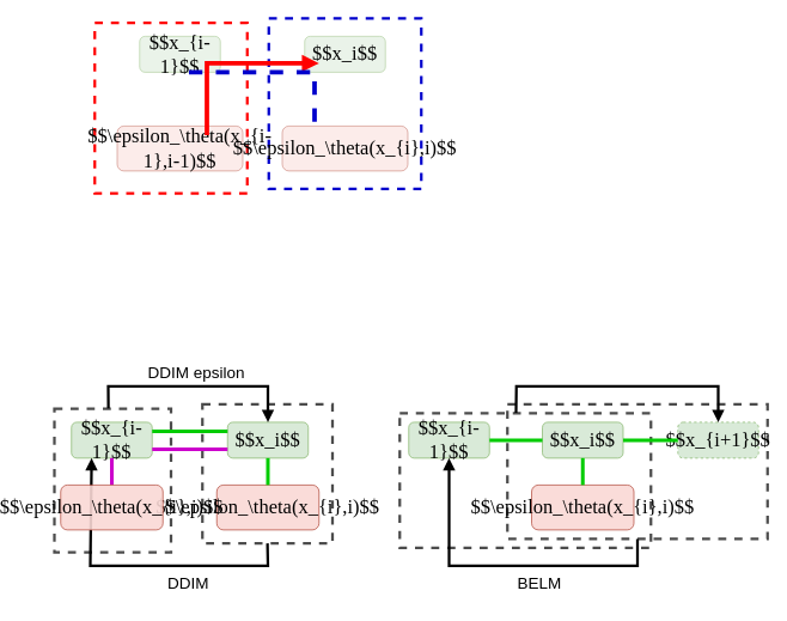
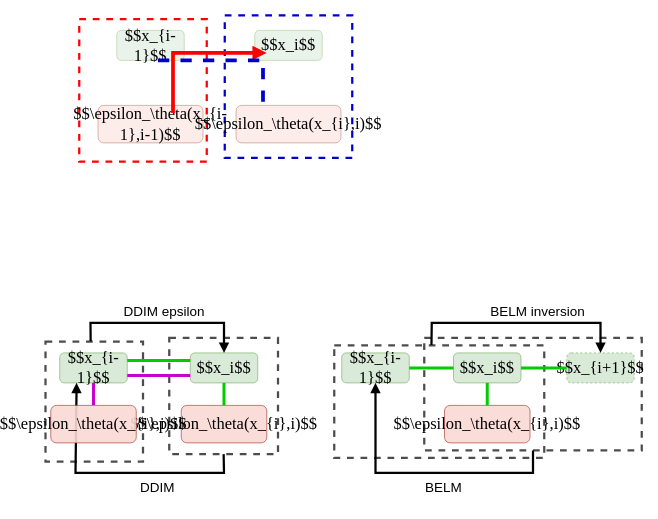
  <mxCell id="0" />
  <mxCell id="1" parent="0" />
  <mxCell id="2" value="" style="rounded=0;whiteSpace=wrap;html=1;fillColor=none;strokeWidth=3;strokeColor=#000000;movable=1;resizable=1;rotatable=1;deletable=1;editable=1;locked=0;connectable=1;opacity=70;dashed=1;" vertex="1" parent="1"><mxGeometry x="185" y="450" width="145" height="155" as="geometry" /></mxCell>
  <mxCell id="3" value="" style="rounded=0;whiteSpace=wrap;html=1;fillColor=none;strokeWidth=3;strokeColor=#000000;movable=1;resizable=1;rotatable=1;deletable=1;editable=1;locked=0;connectable=1;opacity=70;dashed=1;" vertex="1" parent="1"><mxGeometry x="525" y="450" width="290" height="150" as="geometry" /></mxCell>
  <mxCell id="4" value="" style="rounded=0;whiteSpace=wrap;html=1;fillColor=none;strokeWidth=3;strokeColor=#000000;movable=1;resizable=1;rotatable=1;deletable=1;editable=1;locked=0;connectable=1;opacity=70;dashed=1;" vertex="1" parent="1"><mxGeometry x="405" y="460" width="280" height="150" as="geometry" /></mxCell>
  <mxCell id="5" value="" style="rounded=0;whiteSpace=wrap;html=1;fillColor=none;strokeWidth=3;dashed=1;strokeColor=#FF0000;movable=1;resizable=1;rotatable=1;deletable=1;editable=1;locked=0;connectable=1;" vertex="1" parent="1"><mxGeometry x="65" y="25" width="170" height="190" as="geometry" /></mxCell>
  <mxCell id="6" value="" style="rounded=0;whiteSpace=wrap;html=1;fillColor=none;strokeWidth=3;strokeColor=#0000CC;dashed=1;movable=1;resizable=1;rotatable=1;deletable=1;editable=1;locked=0;connectable=1;" vertex="1" parent="1"><mxGeometry x="259" y="20" width="170" height="190" as="geometry" /></mxCell>
  <mxCell id="7" value="&lt;font face=&quot;Times New Roman&quot;&gt;&lt;span style=&quot;font-size: 22px;&quot;&gt;$$x_{i-1}$$&lt;/span&gt;&lt;/font&gt;" style="rounded=1;whiteSpace=wrap;html=1;fillColor=#d5e8d4;strokeColor=#82b366;opacity=50;" vertex="1" parent="1"><mxGeometry x="115" y="40" width="90" height="40" as="geometry" /></mxCell>
  <mxCell id="8" value="&lt;font face=&quot;Times New Roman&quot;&gt;&lt;span style=&quot;font-size: 22px;&quot;&gt;$$\epsilon_\theta(x_{i-1},i-1)$$&lt;/span&gt;&lt;/font&gt;" style="rounded=1;whiteSpace=wrap;html=1;fillColor=#fad9d5;strokeColor=#ae4132;opacity=50;" vertex="1" parent="1"><mxGeometry x="90" y="140" width="140" height="50" as="geometry" /></mxCell>
  <mxCell id="9" value="&lt;font face=&quot;Times New Roman&quot;&gt;&lt;span style=&quot;font-size: 22px;&quot;&gt;$$x_i$$&lt;/span&gt;&lt;/font&gt;" style="rounded=1;whiteSpace=wrap;html=1;fillColor=#d5e8d4;strokeColor=#82b366;opacity=50;" vertex="1" parent="1"><mxGeometry x="299" y="40" width="90" height="40" as="geometry" /></mxCell>
  <mxCell id="10" value="&lt;font face=&quot;Times New Roman&quot;&gt;&lt;span style=&quot;font-size: 22px;&quot;&gt;$$\epsilon_\theta(x_{i},i)$$&lt;/span&gt;&lt;/font&gt;" style="rounded=1;whiteSpace=wrap;html=1;fillColor=#fad9d5;strokeColor=#ae4132;opacity=50;" vertex="1" parent="1"><mxGeometry x="274" y="140" width="140" height="50" as="geometry" /></mxCell>
  <mxCell id="11" value="" style="endArrow=none;html=1;rounded=0;strokeWidth=5;fillColor=#d80073;strokeColor=#FF0000;startArrow=block;startFill=1;" edge="1" parent="1"><mxGeometry width="50" height="50" relative="1" as="geometry"><mxPoint x="315" y="70" as="sourcePoint" /><mxPoint x="190" y="150" as="targetPoint" /><Array as="points"><mxPoint x="190" y="70" /></Array></mxGeometry></mxCell>
  <mxCell id="12" value="" style="endArrow=none;html=1;rounded=0;strokeWidth=5;fillColor=#d80073;strokeColor=#0000CC;dashed=1;" edge="1" parent="1"><mxGeometry width="50" height="50" relative="1" as="geometry"><mxPoint x="170" y="80" as="sourcePoint" /><mxPoint x="310" y="150" as="targetPoint" /><Array as="points"><mxPoint x="310" y="80" /></Array></mxGeometry></mxCell>
  <mxCell id="13" value="&lt;font face=&quot;Times New Roman&quot;&gt;&lt;span style=&quot;font-size: 22px;&quot;&gt;$$x_{i-1}$$&lt;/span&gt;&lt;/font&gt;" style="rounded=1;whiteSpace=wrap;html=1;fillColor=#d5e8d4;strokeColor=#82b366;opacity=90;" vertex="1" parent="1"><mxGeometry x="415" y="470" width="90" height="40" as="geometry" /></mxCell>
  <mxCell id="14" value="&lt;font face=&quot;Times New Roman&quot;&gt;&lt;span style=&quot;font-size: 22px;&quot;&gt;$$x_i$$&lt;/span&gt;&lt;/font&gt;" style="rounded=1;whiteSpace=wrap;html=1;fillColor=#d5e8d4;strokeColor=#82b366;opacity=90;" vertex="1" parent="1"><mxGeometry x="564" y="470" width="90" height="40" as="geometry" /></mxCell>
  <mxCell id="15" value="&lt;font face=&quot;Times New Roman&quot;&gt;&lt;span style=&quot;font-size: 22px;&quot;&gt;$$\epsilon_\theta(x_{i},i)$$&lt;/span&gt;&lt;/font&gt;" style="rounded=1;whiteSpace=wrap;html=1;fillColor=#fad9d5;strokeColor=#ae4132;opacity=90;" vertex="1" parent="1"><mxGeometry x="552" y="540" width="114" height="50" as="geometry" /></mxCell>
  <mxCell id="16" value="&lt;font face=&quot;Times New Roman&quot;&gt;&lt;span style=&quot;font-size: 22px;&quot;&gt;$$x_{i+1}$$&lt;/span&gt;&lt;/font&gt;" style="rounded=1;whiteSpace=wrap;html=1;fillColor=#d5e8d4;strokeColor=#82b366;opacity=90;dashed=1;" vertex="1" parent="1"><mxGeometry x="715" y="470" width="90" height="40" as="geometry" /></mxCell>
  <mxCell id="17" value="" style="endArrow=none;html=1;rounded=0;strokeWidth=3;fillColor=#d80073;strokeColor=#000000;startArrow=block;startFill=1;entryX=0.463;entryY=-0.003;entryDx=0;entryDy=0;entryPerimeter=0;" edge="1" parent="1" source="16" target="4"><mxGeometry width="50" height="50" relative="1" as="geometry"><mxPoint x="795" y="445" as="sourcePoint" /><mxPoint x="515" y="440" as="targetPoint" /><Array as="points"><mxPoint x="760" y="430" /><mxPoint x="535" y="430" /></Array></mxGeometry></mxCell>
  <mxCell id="18" value="" style="endArrow=none;html=1;rounded=0;strokeWidth=3;fillColor=#d80073;strokeColor=#000000;startArrow=block;startFill=1;entryX=0.5;entryY=1;entryDx=0;entryDy=0;exitX=0.5;exitY=1;exitDx=0;exitDy=0;" edge="1" parent="1" source="13" target="3"><mxGeometry width="50" height="50" relative="1" as="geometry"><mxPoint x="424" y="510" as="sourcePoint" /><mxPoint x="695" y="675" as="targetPoint" /><Array as="points"><mxPoint x="460" y="630" /><mxPoint x="670" y="630" /></Array></mxGeometry></mxCell>
  <mxCell id="19" value="" style="endArrow=none;html=1;rounded=0;exitX=1;exitY=0.5;exitDx=0;exitDy=0;entryX=0;entryY=0.5;entryDx=0;entryDy=0;strokeWidth=4;strokeColor=#00CC00;" edge="1" parent="1" source="13" target="14"><mxGeometry width="50" height="50" relative="1" as="geometry"><mxPoint x="630" y="495" as="sourcePoint" /><mxPoint x="680" y="445" as="targetPoint" /></mxGeometry></mxCell>
  <mxCell id="20" value="" style="endArrow=none;html=1;rounded=0;exitX=0.5;exitY=1;exitDx=0;exitDy=0;entryX=0.5;entryY=0;entryDx=0;entryDy=0;strokeWidth=4;strokeColor=#00CC00;" edge="1" parent="1" source="14" target="15"><mxGeometry width="50" height="50" relative="1" as="geometry"><mxPoint x="630" y="495" as="sourcePoint" /><mxPoint x="680" y="445" as="targetPoint" /></mxGeometry></mxCell>
  <mxCell id="21" value="" style="endArrow=none;html=1;rounded=0;entryX=0;entryY=0.5;entryDx=0;entryDy=0;exitX=1;exitY=0.5;exitDx=0;exitDy=0;strokeWidth=4;strokeColor=#00CC00;" edge="1" parent="1" source="14" target="16"><mxGeometry width="50" height="50" relative="1" as="geometry"><mxPoint x="630" y="495" as="sourcePoint" /><mxPoint x="680" y="445" as="targetPoint" /></mxGeometry></mxCell>
- <mxCell id="23" value="&lt;font style=&quot;font-size: 18px;&quot;&gt;BELM&amp;nbsp;&lt;/font&gt;" style="text;html=1;align=center;verticalAlign=middle;resizable=0;points=[];autosize=1;strokeColor=none;fillColor=none;" vertex="1" parent="1"><mxGeometry x="525" y="630" width="75" height="40" as="geometry" /></mxCell>
+ <mxCell id="22" value="&lt;font style=&quot;font-size: 18px;&quot;&gt;BELM inversion&lt;/font&gt;" style="text;html=1;align=center;verticalAlign=middle;resizable=0;points=[];autosize=1;strokeColor=none;fillColor=none;" vertex="1" parent="1"><mxGeometry x="603" y="395" width="145" height="40" as="geometry" /></mxCell>
+ <mxCell id="23" value="&lt;font style=&quot;font-size: 18px;&quot;&gt;BELM&amp;nbsp;&lt;/font&gt;" style="text;html=1;align=center;verticalAlign=middle;resizable=0;points=[];autosize=1;strokeColor=none;fillColor=none;" vertex="1" parent="1"><mxGeometry x="515" y="630" width="75" height="40" as="geometry" /></mxCell>
  <mxCell id="24" value="" style="rounded=0;whiteSpace=wrap;html=1;fillColor=none;strokeWidth=3;strokeColor=#000000;movable=1;resizable=1;rotatable=1;deletable=1;editable=1;locked=0;connectable=1;opacity=70;dashed=1;" vertex="1" parent="1"><mxGeometry x="20" y="455" width="130" height="160" as="geometry" /></mxCell>
  <mxCell id="25" value="&lt;font face=&quot;Times New Roman&quot;&gt;&lt;span style=&quot;font-size: 22px;&quot;&gt;$$x_{i-1}$$&lt;/span&gt;&lt;/font&gt;" style="rounded=1;whiteSpace=wrap;html=1;fillColor=#d5e8d4;strokeColor=#82b366;opacity=90;" vertex="1" parent="1"><mxGeometry x="39" y="470" width="90" height="40" as="geometry" /></mxCell>
  <mxCell id="26" value="&lt;font face=&quot;Times New Roman&quot;&gt;&lt;span style=&quot;font-size: 22px;&quot;&gt;$$x_i$$&lt;/span&gt;&lt;/font&gt;" style="rounded=1;whiteSpace=wrap;html=1;fillColor=#d5e8d4;strokeColor=#82b366;opacity=90;" vertex="1" parent="1"><mxGeometry x="213" y="470" width="90" height="40" as="geometry" /></mxCell>
  <mxCell id="27" value="&lt;font face=&quot;Times New Roman&quot;&gt;&lt;span style=&quot;font-size: 22px;&quot;&gt;$$\epsilon_\theta(x_{i},i)$$&lt;/span&gt;&lt;/font&gt;" style="rounded=1;whiteSpace=wrap;html=1;fillColor=#fad9d5;strokeColor=#ae4132;opacity=90;" vertex="1" parent="1"><mxGeometry x="201" y="540" width="114" height="50" as="geometry" /></mxCell>
  <mxCell id="28" value="" style="endArrow=none;html=1;rounded=0;strokeWidth=3;fillColor=#d80073;strokeColor=#000000;startArrow=block;startFill=1;entryX=0.463;entryY=-0.003;entryDx=0;entryDy=0;entryPerimeter=0;exitX=0.5;exitY=0;exitDx=0;exitDy=0;" edge="1" parent="1" source="26" target="24"><mxGeometry width="50" height="50" relative="1" as="geometry"><mxPoint x="305" y="400" as="sourcePoint" /><mxPoint x="144" y="440" as="targetPoint" /><Array as="points"><mxPoint x="258" y="430" /><mxPoint x="80" y="430" /></Array></mxGeometry></mxCell>
  <mxCell id="29" value="" style="endArrow=none;html=1;rounded=0;exitX=1;exitY=0.25;exitDx=0;exitDy=0;strokeWidth=4;strokeColor=#00CC00;entryX=0;entryY=0.25;entryDx=0;entryDy=0;" edge="1" parent="1" source="25" target="26"><mxGeometry width="50" height="50" relative="1" as="geometry"><mxPoint x="259" y="495" as="sourcePoint" /><mxPoint x="190" y="480" as="targetPoint" /></mxGeometry></mxCell>
  <mxCell id="30" value="" style="endArrow=none;html=1;rounded=0;exitX=0.5;exitY=1;exitDx=0;exitDy=0;entryX=0.5;entryY=0;entryDx=0;entryDy=0;strokeWidth=4;strokeColor=#00CC00;" edge="1" parent="1" source="26" target="27"><mxGeometry width="50" height="50" relative="1" as="geometry"><mxPoint x="259" y="495" as="sourcePoint" /><mxPoint x="309" y="445" as="targetPoint" /></mxGeometry></mxCell>
  <mxCell id="31" value="&lt;font style=&quot;font-size: 18px;&quot;&gt;DDIM epsilon&lt;/font&gt;" style="text;html=1;align=center;verticalAlign=middle;resizable=0;points=[];autosize=1;strokeColor=none;fillColor=none;" vertex="1" parent="1"><mxGeometry x="105" y="395" width="145" height="40" as="geometry" /></mxCell>
  <mxCell id="32" value="&lt;font style=&quot;font-size: 18px;&quot;&gt;DDIM&lt;/font&gt;" style="text;html=1;align=center;verticalAlign=middle;resizable=0;points=[];autosize=1;strokeColor=none;fillColor=none;" vertex="1" parent="1"><mxGeometry x="136" y="630" width="65" height="40" as="geometry" /></mxCell>
  <mxCell id="33" value="" style="endArrow=none;html=1;rounded=0;exitX=1;exitY=0.75;exitDx=0;exitDy=0;entryX=0;entryY=0.75;entryDx=0;entryDy=0;strokeWidth=4;strokeColor=#CC00CC;" edge="1" parent="1" source="25" target="26"><mxGeometry width="50" height="50" relative="1" as="geometry"><mxPoint x="128" y="735" as="sourcePoint" /><mxPoint x="192" y="735" as="targetPoint" /></mxGeometry></mxCell>
  <mxCell id="34" value="" style="endArrow=none;html=1;rounded=0;exitX=0.5;exitY=1;exitDx=0;exitDy=0;entryX=0.5;entryY=0;entryDx=0;entryDy=0;strokeWidth=4;strokeColor=#CC00CC;" edge="1" parent="1" source="25" target="36"><mxGeometry width="50" height="50" relative="1" as="geometry"><mxPoint x="115" y="745" as="sourcePoint" /><mxPoint x="179" y="745" as="targetPoint" /></mxGeometry></mxCell>
  <mxCell id="35" value="" style="endArrow=none;html=1;rounded=0;strokeWidth=3;fillColor=#d80073;strokeColor=#000000;startArrow=block;startFill=1;entryX=0.5;entryY=1;entryDx=0;entryDy=0;exitX=0.25;exitY=1;exitDx=0;exitDy=0;" edge="1" parent="1" source="25" target="2"><mxGeometry width="50" height="50" relative="1" as="geometry"><mxPoint x="50" y="695" as="sourcePoint" /><mxPoint x="270" y="650" as="targetPoint" /><Array as="points"><mxPoint x="60" y="630" /><mxPoint x="258" y="630" /></Array></mxGeometry></mxCell>
  <mxCell id="36" value="&lt;font face=&quot;Times New Roman&quot;&gt;&lt;span style=&quot;font-size: 22px;&quot;&gt;$$\epsilon_\theta(x_{i},i)$$&lt;/span&gt;&lt;/font&gt;" style="rounded=1;whiteSpace=wrap;html=1;fillColor=#fad9d5;strokeColor=#ae4132;opacity=90;" vertex="1" parent="1"><mxGeometry x="27" y="540" width="114" height="50" as="geometry" /></mxCell>
